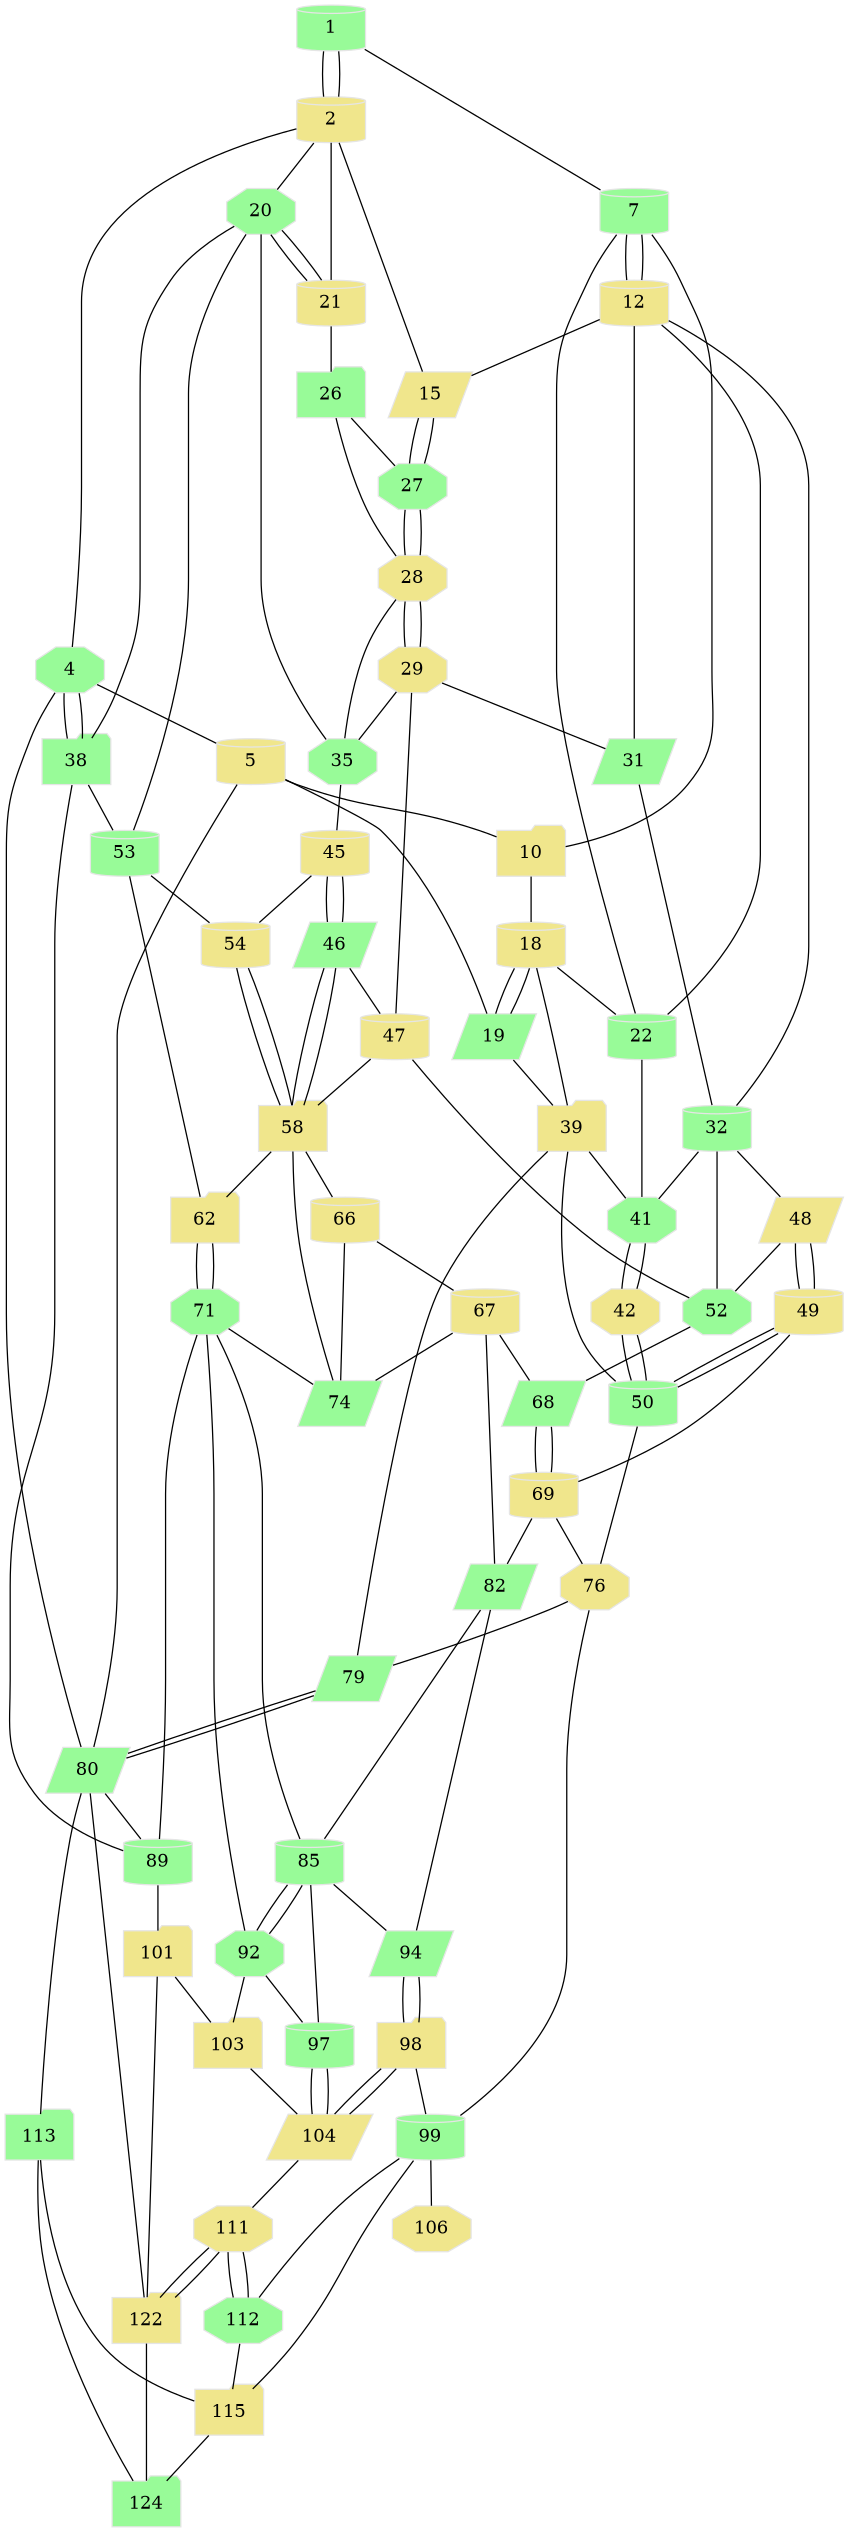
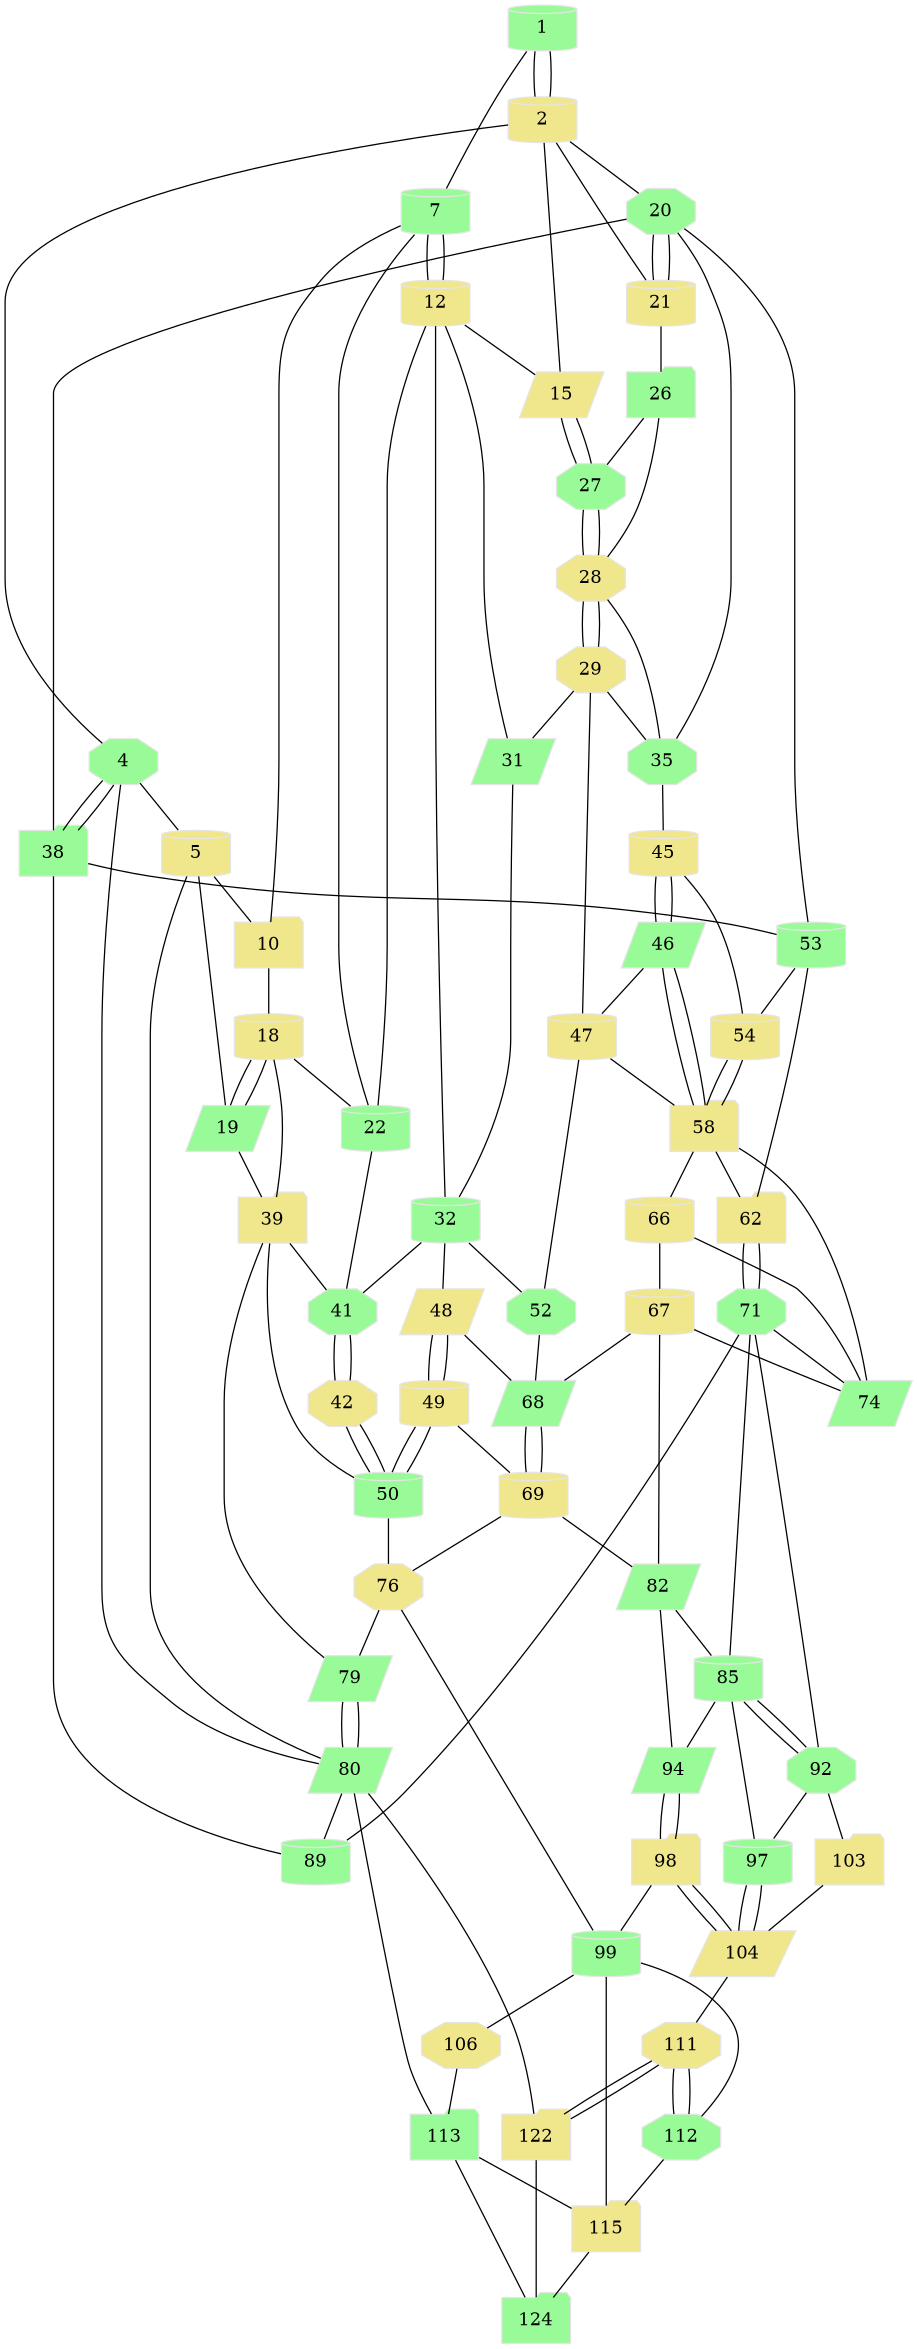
  graph {
    node [color=gray90 fillcolor=palegreen shape=cylinder style=filled]
    2 [fillcolor=khaki super="+3+16"]
    1
    7 [super="+8"]
    4 [shape=octagon]
    15 [fillcolor=khaki shape=parallelogram]
    20 [shape=octagon super="+33"]
    21 [fillcolor=khaki]
    10 [fillcolor=khaki shape=folder super="+17+11"]
    12 [fillcolor=khaki super="+13"]
    22 [super="+25"]
    5 [fillcolor=khaki super="+6"]
    38 [shape=folder super="+56"]
    80 [shape=parallelogram super="+118+120"]
    27 [shape=octagon]
    35 [shape=octagon super="+36"]
    53 [super="+57"]
    26 [shape=folder]
    19 [shape=parallelogram]
    89 [super="+117+90"]
    113 [shape=folder super="+116+114"]
    122 [fillcolor=khaki shape=folder super="+123"]
    18 [fillcolor=khaki super="+23"]
    39 [fillcolor=khaki shape=folder super="+40"]
    31 [shape=parallelogram]
    32 [super="+43"]
    41 [shape=octagon]
    48 [fillcolor=khaki shape=parallelogram]
    52 [shape=octagon super="+55"]
    28 [fillcolor=khaki shape=octagon super="+37"]
    50 [super="+59"]
    79 [shape=parallelogram super="+84"]
    45 [fillcolor=khaki]
    54 [fillcolor=khaki]
    62 [fillcolor=khaki shape=folder]
    42 [fillcolor=khaki shape=octagon]
    29 [fillcolor=khaki shape=octagon super="+30"]
    47 [fillcolor=khaki super="+51"]
    58 [fillcolor=khaki shape=folder super="+63"]
    49 [fillcolor=khaki]
    68 [shape=parallelogram]
    46 [shape=parallelogram]
-   101 [fillcolor=khaki shape=folder super="+102"]
    76 [fillcolor=khaki shape=octagon super="+77"]
    66 [fillcolor=khaki]
    74 [shape=parallelogram super="+75"]
    69 [fillcolor=khaki super="+83+70"]
    82 [shape=parallelogram super="+87"]
    99 [super="+109+100"]
    71 [shape=octagon super="+72"]
    67 [fillcolor=khaki super="+81"]
    85 [super="+86"]
    92 [shape=octagon super="+96"]
    94 [shape=parallelogram]
    97
    103 [fillcolor=khaki shape=folder]
    106 [fillcolor=khaki shape=octagon super="+107"]
    112 [shape=octagon]
    115 [fillcolor=khaki shape=folder super="+119"]
    124 [shape=folder]
    98 [fillcolor=khaki shape=folder]
    104 [fillcolor=khaki shape=parallelogram super="+105"]
    111 [fillcolor=khaki shape=octagon]
    2 -- 4
    2 -- 15
    2 -- 20
    2 -- 21
    1 -- 2
    1 -- 2
    1 -- 7
    7 -- 10
    7 -- 12 [weight=2]
    7 -- 12
    7 -- 22
    4 -- 5
    4 -- 38
    4 -- 38
    4 -- 80
    15 -- 27
    15 -- 27
    20 -- 21
    20 -- 21
    20 -- 38
    20 -- 35
    20 -- 53
    21 -- 26
    10 -- 18
    12 -- 15
    12 -- 22
    12 -- 31
    12 -- 32
    22 -- 41
    5 -- 10
    5 -- 80
    5 -- 19
    38 -- 53
    38 -- 89
    80 -- 89
    80 -- 113 [weight=2]
    80 -- 122
    27 -- 28
    27 -- 28
    35 -- 45
    53 -- 54
    53 -- 62
    26 -- 27
    26 -- 28
    19 -- 39
-   89 -- 101 [weight=2]
    113 -- 115
    113 -- 124
    122 -- 124
    18 -- 22
    18 -- 19
    18 -- 19
    18 -- 39
    39 -- 41
    39 -- 50
    39 -- 79
    31 -- 32
    32 -- 41
    32 -- 48
    32 -- 52
    41 -- 42
    41 -- 42
-   48 -- 52
+   48 -- 68
    48 -- 49
    48 -- 49
    52 -- 68
    28 -- 35
    28 -- 29
    28 -- 29
    50 -- 76 [weight=2]
    79 -- 80
    79 -- 80
    45 -- 54
    45 -- 46
    45 -- 46
    54 -- 58
    54 -- 58
    62 -- 71
    62 -- 71
    42 -- 50
    42 -- 50
    29 -- 35
    29 -- 31
    29 -- 47
    47 -- 52
    47 -- 58
    58 -- 62
    58 -- 66
    58 -- 74
    49 -- 50
    49 -- 50
    49 -- 69
    68 -- 69
    68 -- 69
    46 -- 47
    46 -- 58
    46 -- 58
-   101 -- 122
-   101 -- 103
    76 -- 79
    76 -- 99
    66 -- 74
    66 -- 67
    69 -- 76
    69 -- 82 [weight=2]
    82 -- 85
    82 -- 94
    99 -- 106 [weight=2]
    99 -- 112
    99 -- 115
    71 -- 89 [weight=2]
    71 -- 74
    71 -- 85
    71 -- 92
    67 -- 68
    67 -- 74
    67 -- 82
    85 -- 92
    85 -- 92
    85 -- 94
    85 -- 97
    92 -- 97
    92 -- 103
    94 -- 98
    94 -- 98
    97 -- 104
    97 -- 104
    103 -- 104
+   106 -- 113 [weight=2]
    112 -- 115
    115 -- 124
    98 -- 99
    98 -- 104
    98 -- 104
    104 -- 111
    111 -- 122
    111 -- 122
    111 -- 112
    111 -- 112
  }
